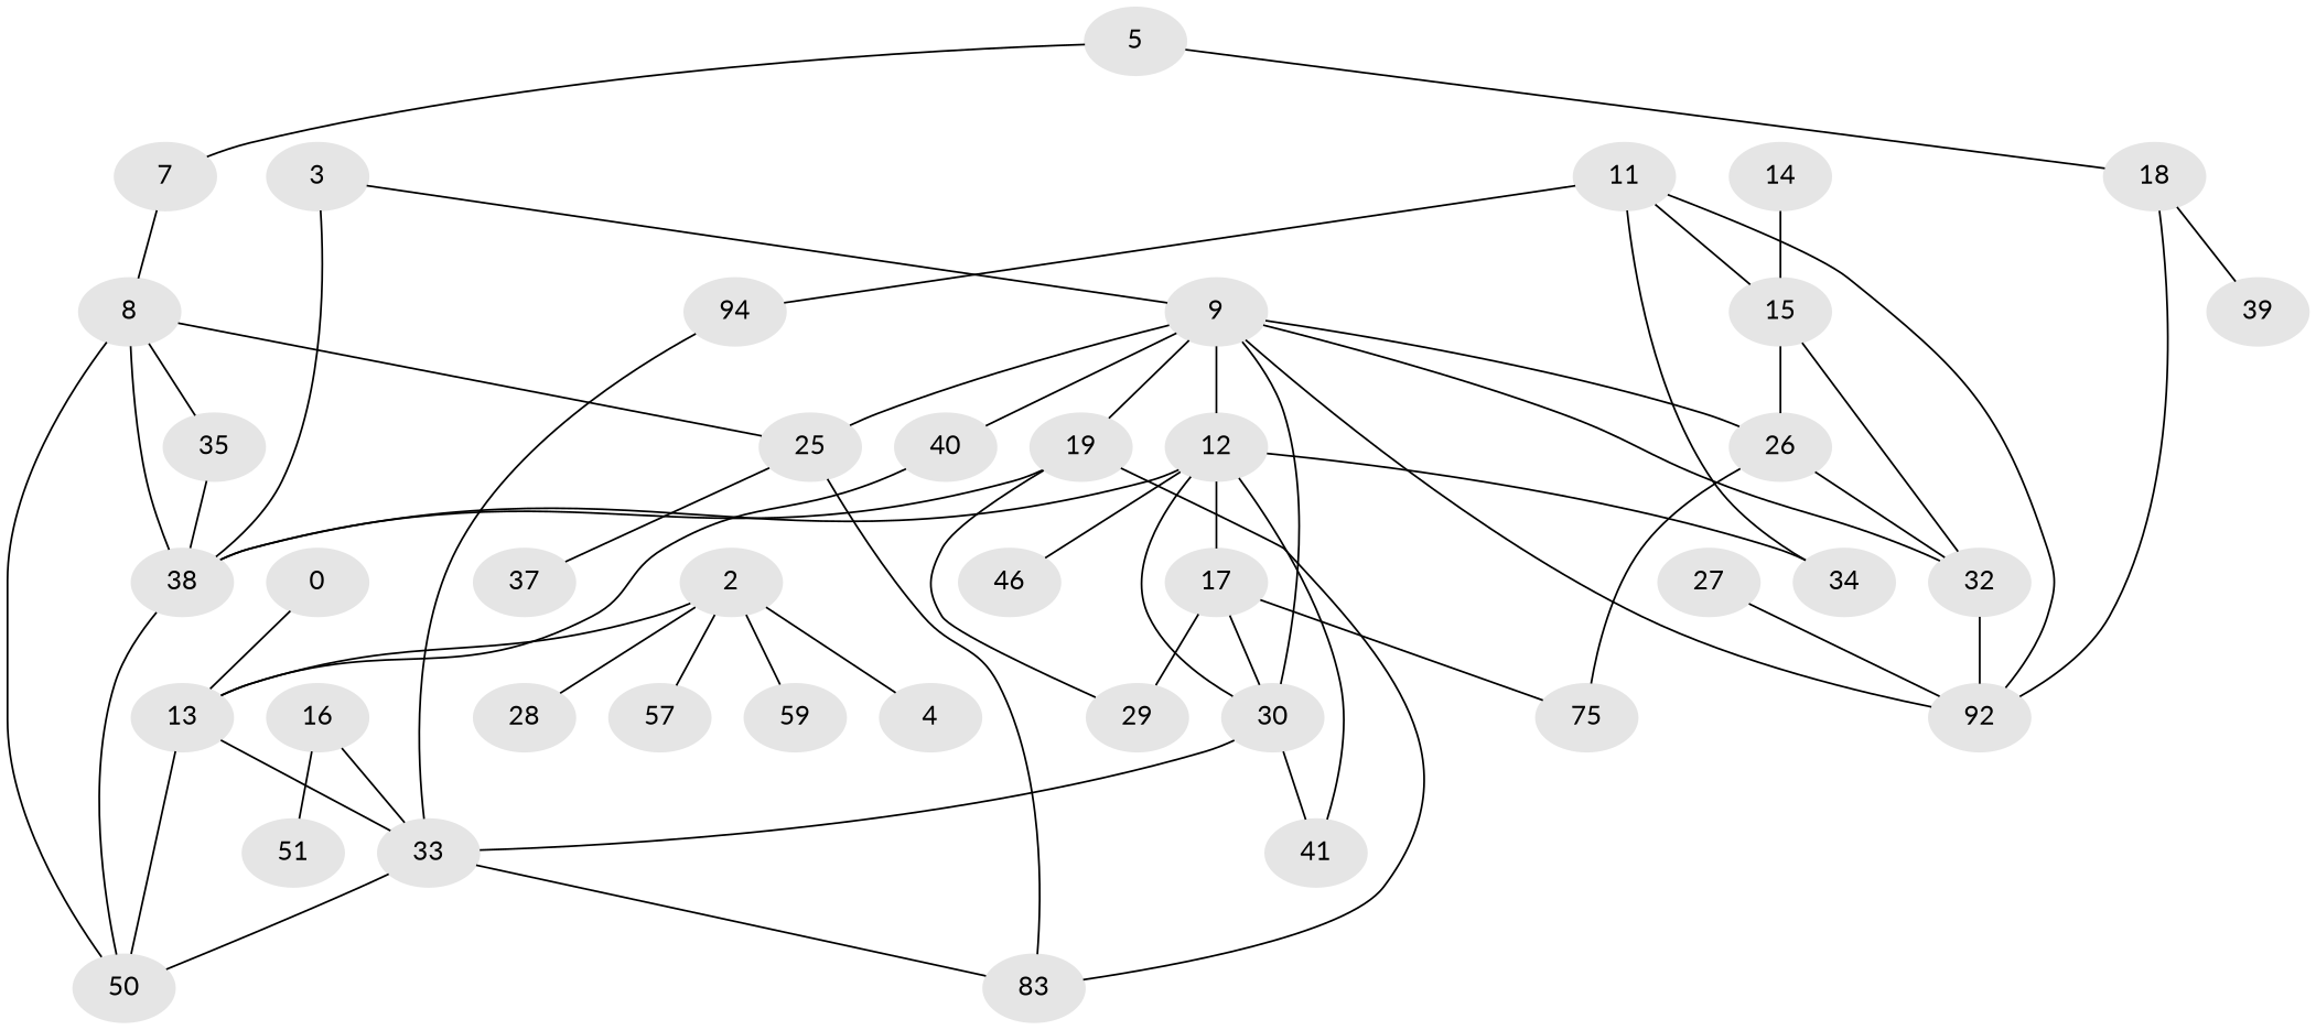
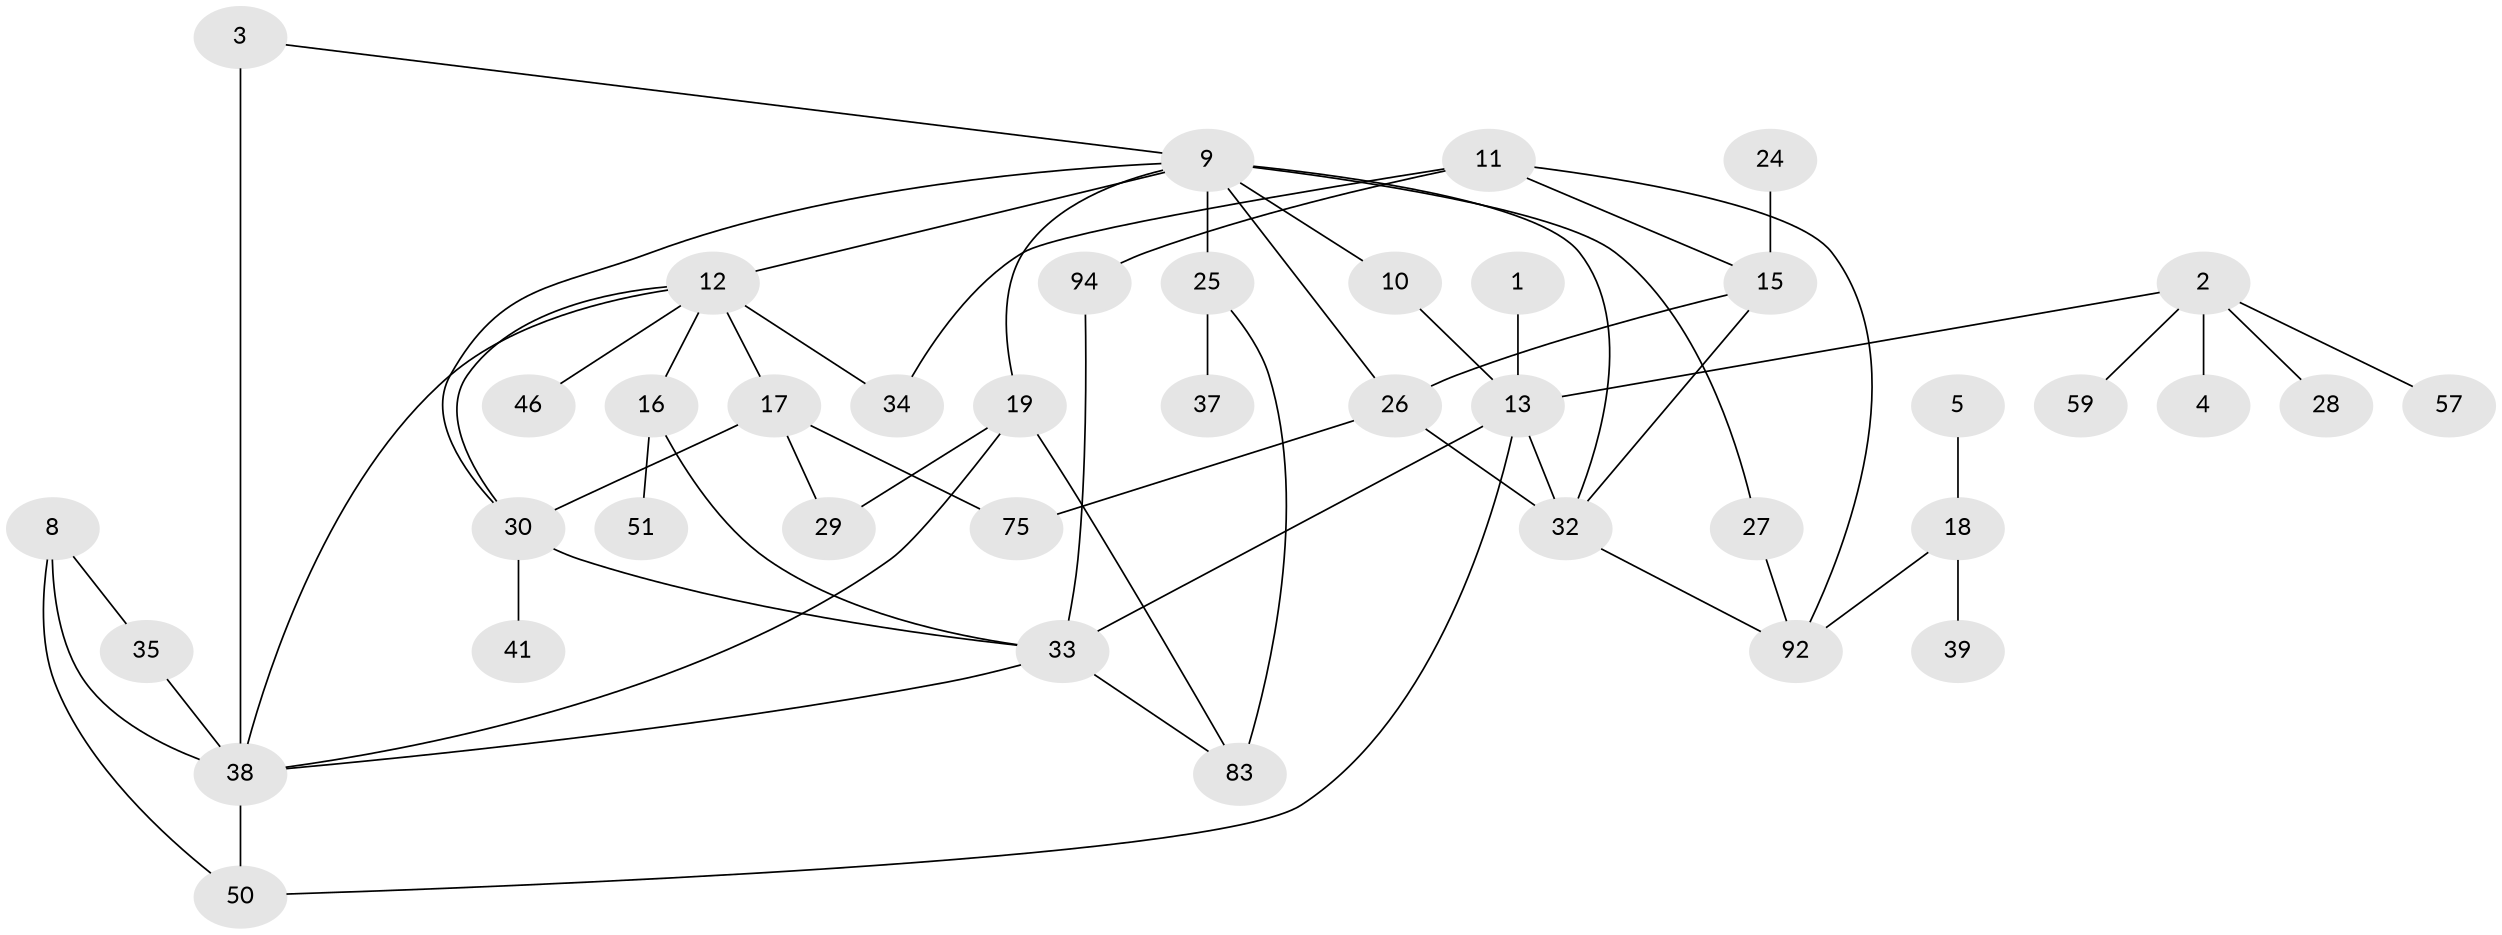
  graph {
    fontname=Lato
    node [color=gray90 fontname=Lato style=filled]
    edge [fontname=Lato weight=1.0]
-   1 [label=0]
+   1
    13
    50
    32
    33
    2
    4
    28
    n9 [label=57]
    n10 [label=59]
    3
    9
    38
    25
-   10 [label=40]
+   10
    12
    19
    26
    27
    30
    5
-   7
    18
    8
    n25 [label=92]
    39
    15
    35
    n29 [label=83]
    37
    34
    17
    41
    46
    n35 [label=29]
    n36 [label=75]
    11
    n38 [label=94]
-   14
+   14 [label=24]
    16
    n41 [label=51]
    1 -- 13
    13 -- 50
+   13 -- 32 [weight=2.0]
    13 -- 33
    32 -- n25
-   33 -- 50
+   33 -- 38
    33 -- n29
    2 -- 13
    2 -- 4
    2 -- 28
    2 -- n9
    2 -- n10
    3 -- 9
    3 -- 38 [weight=3.0]
    9 -- 32
    9 -- 25 [weight=2.0]
    9 -- 10
    9 -- 12 [weight=2.0]
    9 -- 19 [weight=2.0]
    9 -- 26 [weight=3.0]
-   9 -- n25
+   9 -- 27
    9 -- 30
    38 -- 50
    25 -- n29
    25 -- 37
    10 -- 13
    12 -- 38
    12 -- 30
    12 -- 34
    12 -- 17
-   12 -- 41
+   12 -- 16
    12 -- 46
    19 -- 38
    19 -- n29
    19 -- n35
    26 -- 32
    26 -- n36
    27 -- n25
    30 -- 33
    30 -- 41
-   5 -- 7
    5 -- 18
-   7 -- 8
    18 -- n25
    18 -- 39
    8 -- 50
    8 -- 38 [weight=2.0]
-   8 -- 25
    8 -- 35
    15 -- 32
    15 -- 26
    35 -- 38
    17 -- 30 [weight=2.0]
    17 -- n35
    17 -- n36
    11 -- n25
    11 -- 15
    11 -- 34
    11 -- n38
    n38 -- 33
    14 -- 15
    16 -- 33
    16 -- n41 [weight=2.0]
  }
